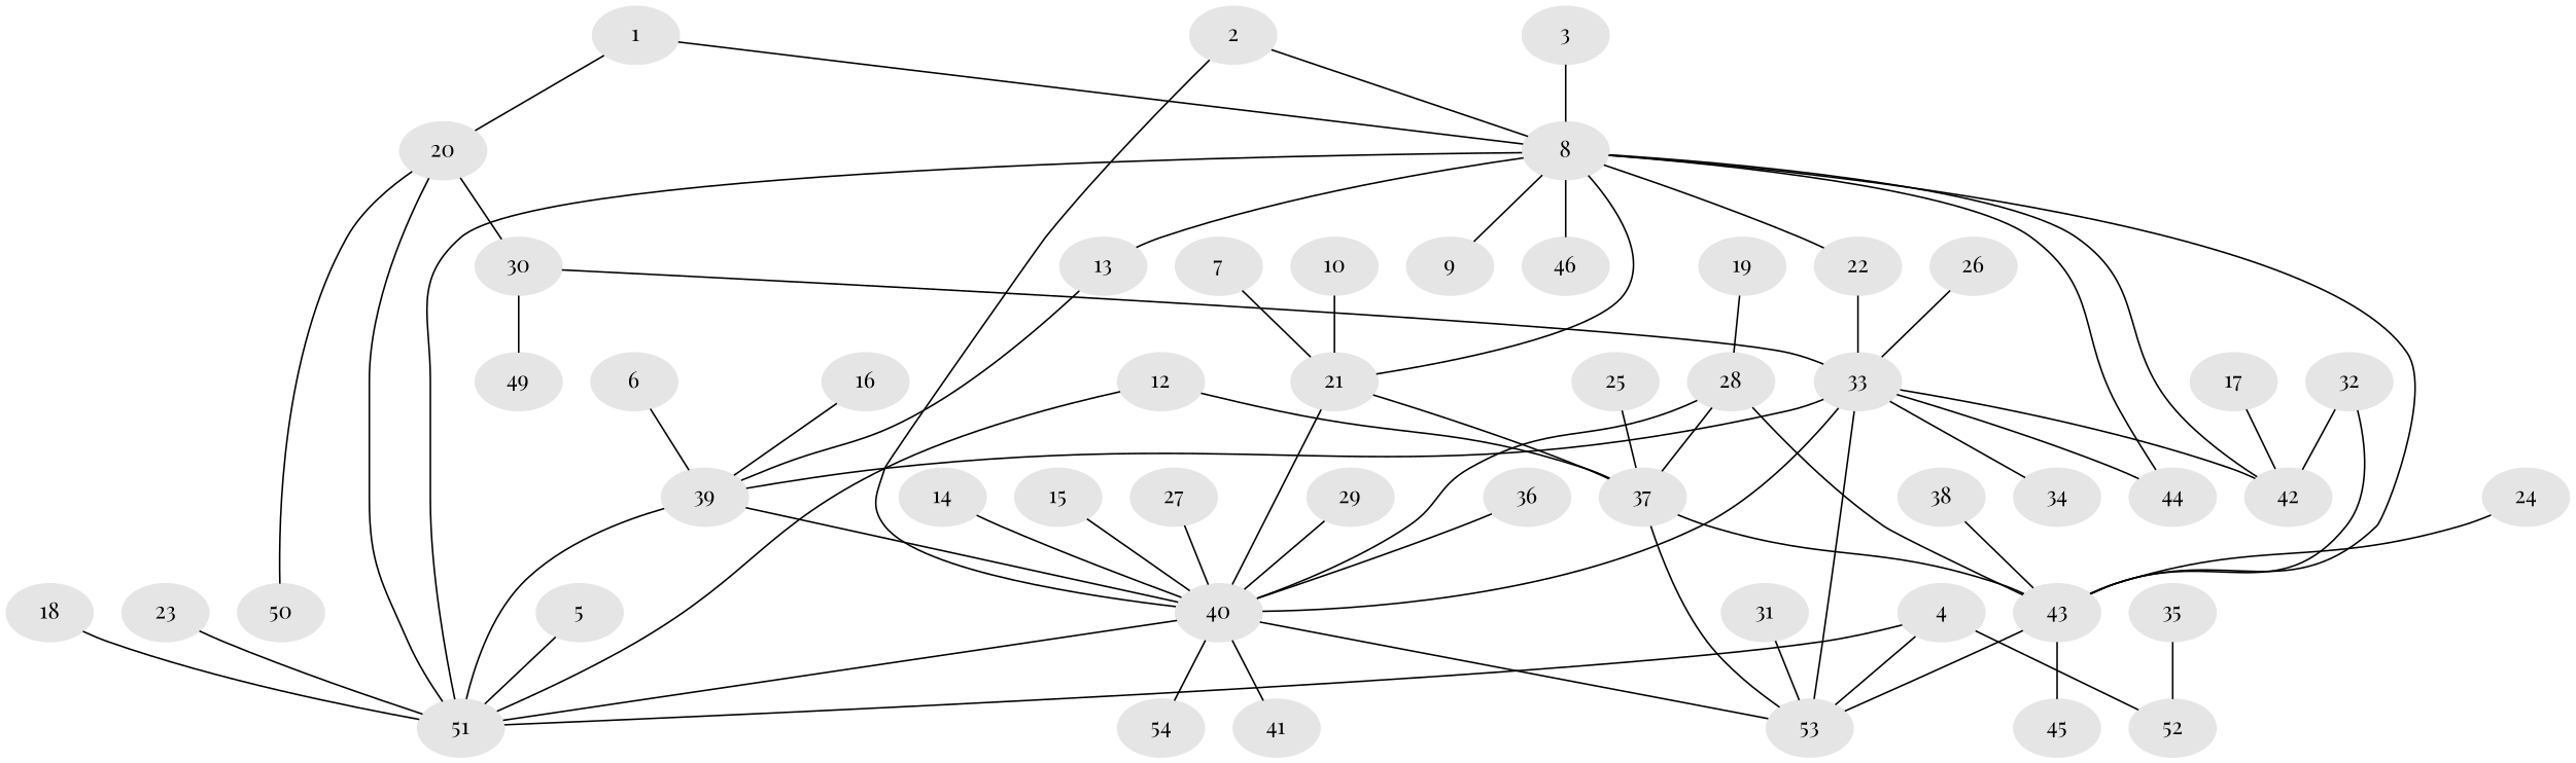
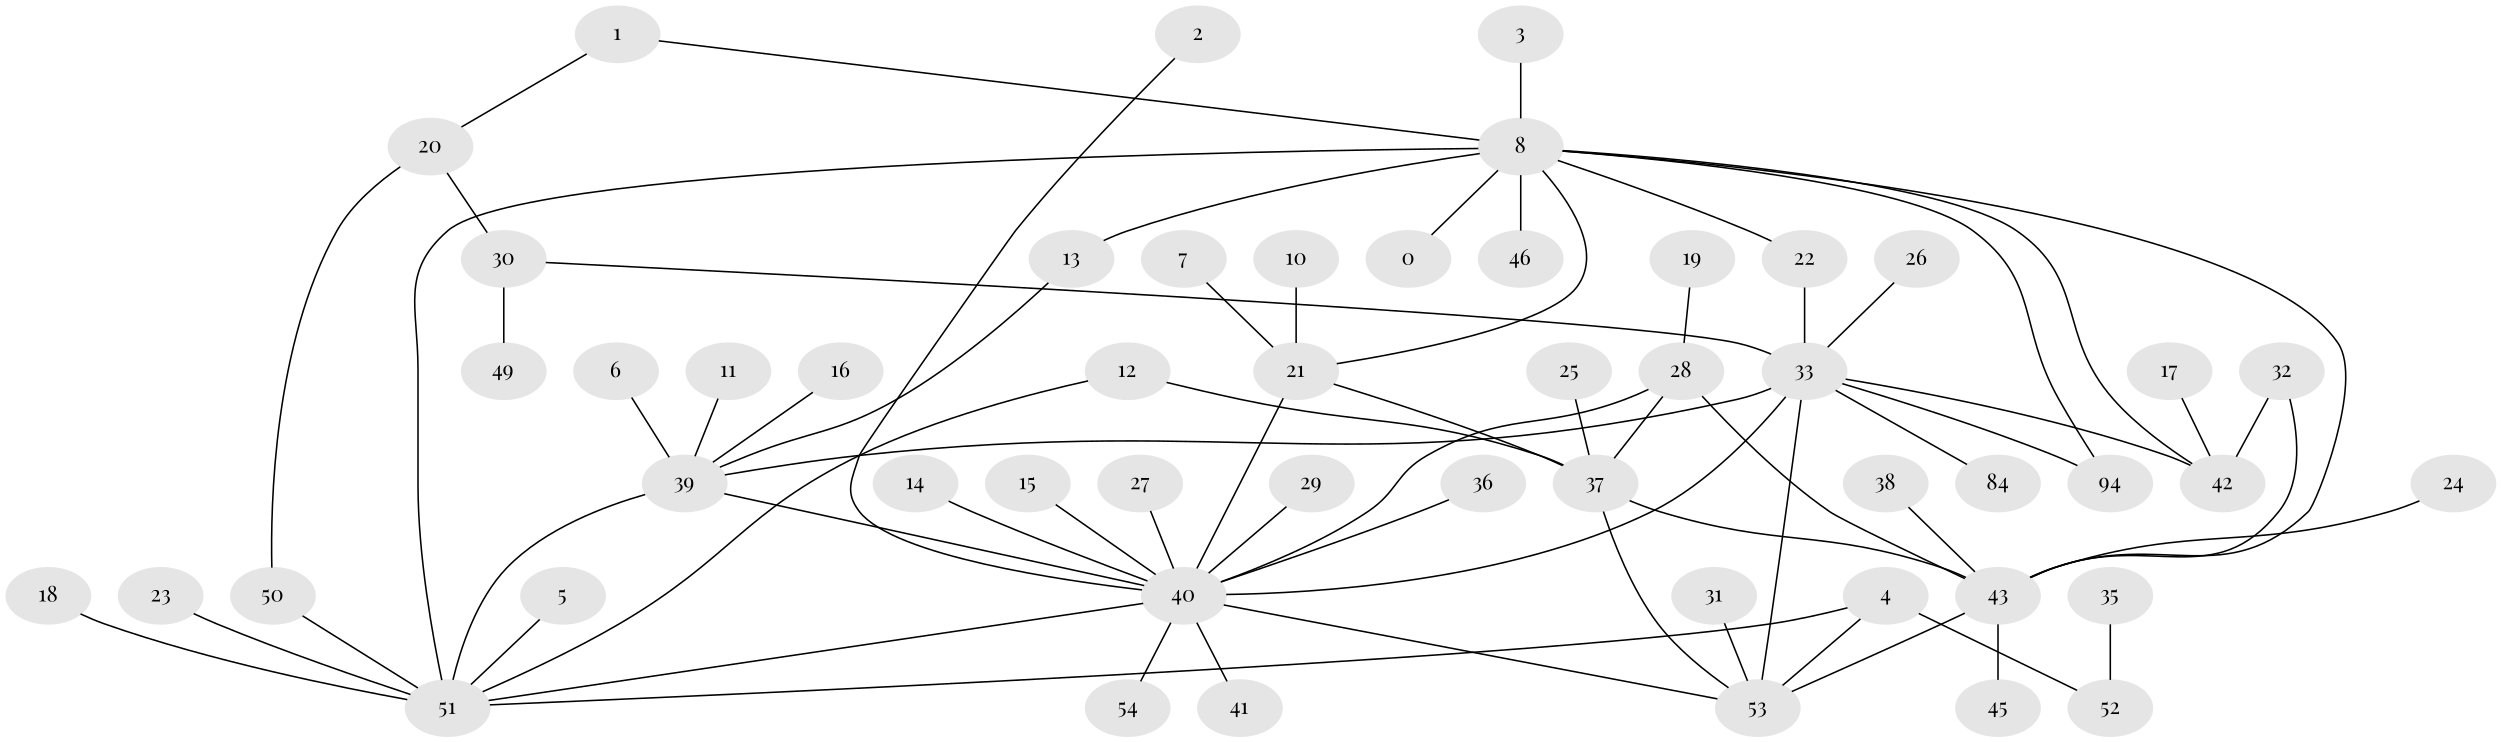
  graph {
    fontname="Playfair Display"
    node [color=gray90 fontname="Playfair Display" style=filled]
    edge [fontname="Playfair Display" weight=1.0]
    1
    8
    20
    51
    21
-   9
+   9 [label=0]
    13
    22
    42
    43
-   44
+   44 [label=94]
    46
    30
    50
    2
    40
    53
    41
    54
    3
    4
    52
    5
    6
    39
    7
    37
    33
    45
    10
+   11
    12
    14
    15
    16
    17
    18
    19
    28
    49
-   34
+   34 [label=84]
    23
    24
    25
    26
    27
    29
    31
    32
    35
    36
    38
    1 -- 8
    1 -- 20
    8 -- 51
    8 -- 21
    8 -- 9
    8 -- 13
    8 -- 22
    8 -- 42
    8 -- 43
    8 -- 44
    8 -- 46
-   20 -- 51
+   50 -- 51
    20 -- 30
    20 -- 50
    21 -- 40
    21 -- 37
    13 -- 39
    22 -- 33
    43 -- 53
    43 -- 45
    30 -- 33
    30 -- 49
-   2 -- 8
    2 -- 40
    40 -- 51
    40 -- 53
    40 -- 41
    40 -- 54
    3 -- 8
    4 -- 51
    4 -- 53
    4 -- 52
    5 -- 51
    6 -- 39
    39 -- 51
    39 -- 40
    7 -- 21
    37 -- 43
    37 -- 53
    33 -- 42
    33 -- 44
    33 -- 40
    33 -- 53
    33 -- 39
    33 -- 34
    10 -- 21
+   11 -- 39
    12 -- 51
    12 -- 37
    14 -- 40
    15 -- 40
    16 -- 39
    17 -- 42
    18 -- 51
    19 -- 28
    28 -- 43
    28 -- 40
    28 -- 37
    23 -- 51
    24 -- 43
    25 -- 37
    26 -- 33
    27 -- 40
    29 -- 40
    31 -- 53
    32 -- 42
    32 -- 43
    35 -- 52
    36 -- 40
    38 -- 43
  }
